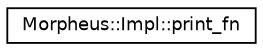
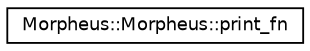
  digraph {
    rankdir=LR
-   n1 [color=black fillcolor=white fontname=Helvetica fontsize=10 height=0.2 label="Morpheus::Impl::print_fn" shape=record style=filled width=0.4]
+   n1 [color=black fillcolor=white fontname=Helvetica fontsize=10 height=0.2 label="Morpheus::Morpheus::print_fn" shape=record style=filled width=0.4]
  }
